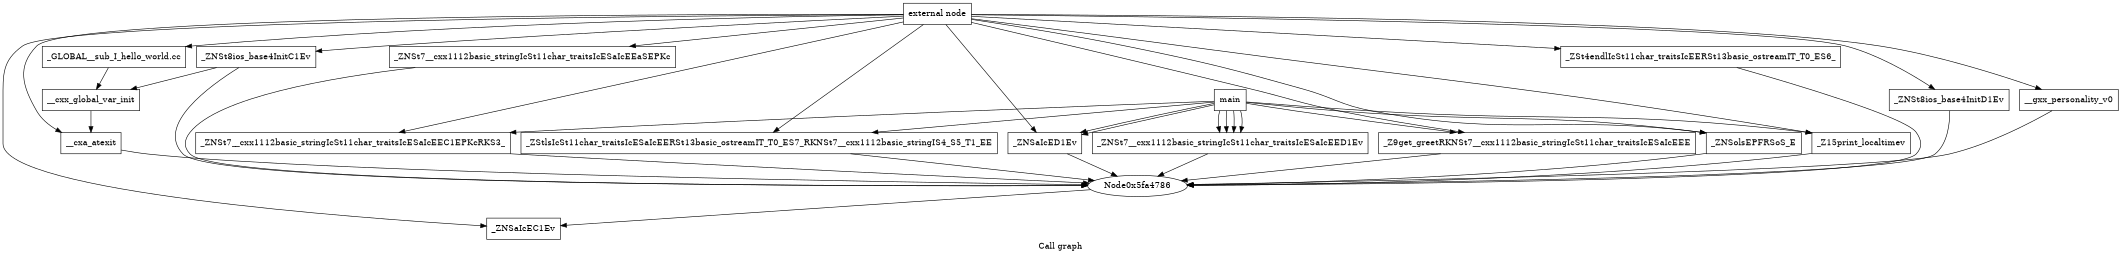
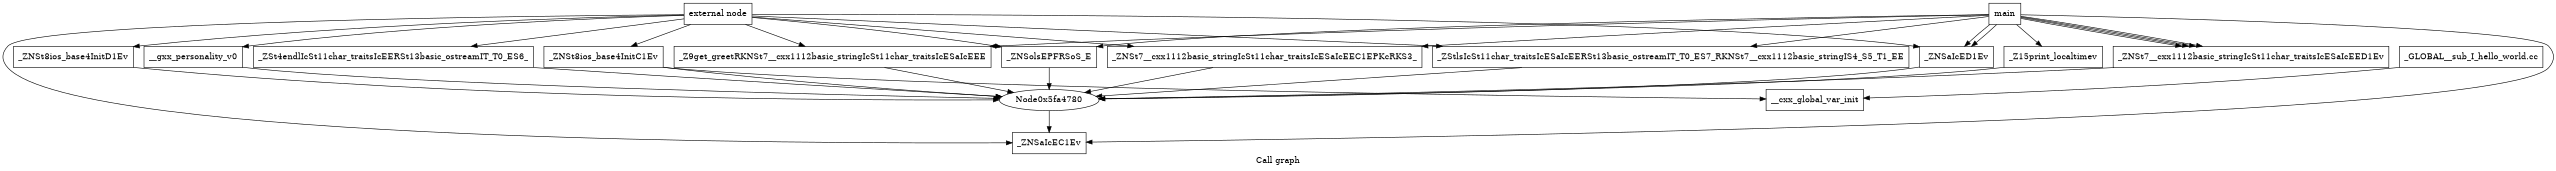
  digraph {
    label="Call graph"
    node [shape=record]
    n1 [label="{external node}"]
    n2 [label="{_ZNSt8ios_base4InitC1Ev}"]
    n3 [label="{_ZNSt8ios_base4InitD1Ev}"]
-   n4 [label="{__cxa_atexit}"]
    n5 [label="{_ZNSaIcEC1Ev}"]
    n6 [label="{_ZNSt7__cxx1112basic_stringIcSt11char_traitsIcESaIcEEC1EPKcRKS3_}"]
    n7 [label="{__gxx_personality_v0}"]
    n8 [label="{_ZNSaIcED1Ev}"]
-   n9 [label="{_ZNSt7__cxx1112basic_stringIcSt11char_traitsIcESaIcEEaSEPKc}"]
    n10 [label="{_ZStlsIcSt11char_traitsIcESaIcEERSt13basic_ostreamIT_T0_ES7_RKNSt7__cxx1112basic_stringIS4_S5_T1_EE}"]
    n11 [label="{_Z9get_greetRKNSt7__cxx1112basic_stringIcSt11char_traitsIcESaIcEEE}"]
    n12 [label="{_ZNSolsEPFRSoS_E}"]
    n13 [label="{_ZSt4endlIcSt11char_traitsIcEERSt13basic_ostreamIT_T0_ES6_}"]
    n14 [label="{_Z15print_localtimev}"]
    n15 [label="{_GLOBAL__sub_I_hello_world.cc}"]
-   Node0x5fa4780 [label=Node0x5fa4786 shape=""]
+   Node0x5fa4780 [shape=""]
    n17 [label="{__cxx_global_var_init}"]
    n18 [label="{main}"]
    n19 [label="{_ZNSt7__cxx1112basic_stringIcSt11char_traitsIcESaIcEED1Ev}"]
    n1 -> n2
    n1 -> n3
-   n1 -> n4
    n1 -> n5
    n1 -> n6
    n1 -> n7
    n1 -> n8
-   n1 -> n9
    n1 -> n10
    n1 -> n11
    n1 -> n12
    n1 -> n13
-   n1 -> n14
-   n1 -> n15
    n2 -> Node0x5fa4780
    n2 -> n17
    n3 -> Node0x5fa4780
-   n4 -> Node0x5fa4780
    n6 -> Node0x5fa4780
    n7 -> Node0x5fa4780
    n8 -> Node0x5fa4780
-   n9 -> Node0x5fa4780
    n10 -> Node0x5fa4780
    n11 -> Node0x5fa4780
    n12 -> Node0x5fa4780
    n13 -> Node0x5fa4780
    n14 -> Node0x5fa4780
    n15 -> n17
    Node0x5fa4780 -> n5
-   n17 -> n4
+   n18 -> n5
    n18 -> n6
    n18 -> n8
    n18 -> n8
    n18 -> n10
    n18 -> n11
    n18 -> n12
    n18 -> n14
    n18 -> n19
    n18 -> n19
    n18 -> n19
    n18 -> n19
    n19 -> Node0x5fa4780
  }
